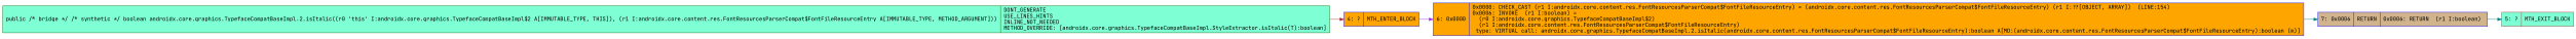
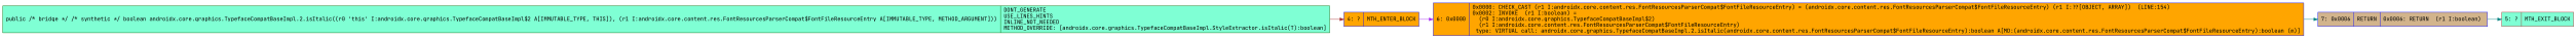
  digraph {
    fontname="JetBrains Mono"
    rankdir=LR
    node [color=blue fillcolor=orange fontname="JetBrains Mono" shape=record style=filled]
    edge [color=teal fontname="JetBrains Mono"]
    n1 [label="{4\:\ ?|MTH_ENTER_BLOCK\l}"]
-   n2 [label="{6\:\ 0x0000|0x0000: CHECK_CAST (r1 I:androidx.core.content.res.FontResourcesParserCompat$FontFileResourceEntry) = (androidx.core.content.res.FontResourcesParserCompat$FontFileResourceEntry) (r1 I:??[OBJECT, ARRAY])  (LINE:154)\l0x0006: INVOKE  (r1 I:boolean) = \l  (r0 I:androidx.core.graphics.TypefaceCompatBaseImpl$2)\l  (r1 I:androidx.core.content.res.FontResourcesParserCompat$FontFileResourceEntry)\l type: VIRTUAL call: androidx.core.graphics.TypefaceCompatBaseImpl.2.isItalic(androidx.core.content.res.FontResourcesParserCompat$FontFileResourceEntry):boolean A[MD:(androidx.core.content.res.FontResourcesParserCompat$FontFileResourceEntry):boolean (m)]\l}"]
+   n2 [label="{6\:\ 0x0000|0x0000: CHECK_CAST (r1 I:androidx.core.content.res.FontResourcesParserCompat$FontFileResourceEntry) = (androidx.core.content.res.FontResourcesParserCompat$FontFileResourceEntry) (r1 I:??[OBJECT, ARRAY])  (LINE:154)\l0x0002: INVOKE  (r1 I:boolean) = \l  (r0 I:androidx.core.graphics.TypefaceCompatBaseImpl$2)\l  (r1 I:androidx.core.content.res.FontResourcesParserCompat$FontFileResourceEntry)\l type: VIRTUAL call: androidx.core.graphics.TypefaceCompatBaseImpl.2.isItalic(androidx.core.content.res.FontResourcesParserCompat$FontFileResourceEntry):boolean A[MD:(androidx.core.content.res.FontResourcesParserCompat$FontFileResourceEntry):boolean (m)]\l}"]
    n3 [fillcolor=tan label="{7\:\ 0x0006|RETURN\l|0x0006: RETURN  (r1 I:boolean) \l}"]
    n4 [color=brown fillcolor=aquamarine label="{5\:\ ?|MTH_EXIT_BLOCK\l}"]
    n5 [color=darkgreen fillcolor=aquamarine label="{public \/* bridge *\/ \/* synthetic *\/ boolean androidx.core.graphics.TypefaceCompatBaseImpl.2.isItalic((r0 'this' I:androidx.core.graphics.TypefaceCompatBaseImpl$2 A[IMMUTABLE_TYPE, THIS]), (r1 I:androidx.core.content.res.FontResourcesParserCompat$FontFileResourceEntry A[IMMUTABLE_TYPE, METHOD_ARGUMENT]))  | DONT_GENERATE\lUSE_LINES_HINTS\lINLINE_NOT_NEEDED\lMETHOD_OVERRIDE: [androidx.core.graphics.TypefaceCompatBaseImpl.StyleExtractor.isItalic(T):boolean]\l}"]
    n1 -> n2 [color=purple]
    n2 -> n3
    n3 -> n4
    n5 -> n1 [color=brown]
  }
